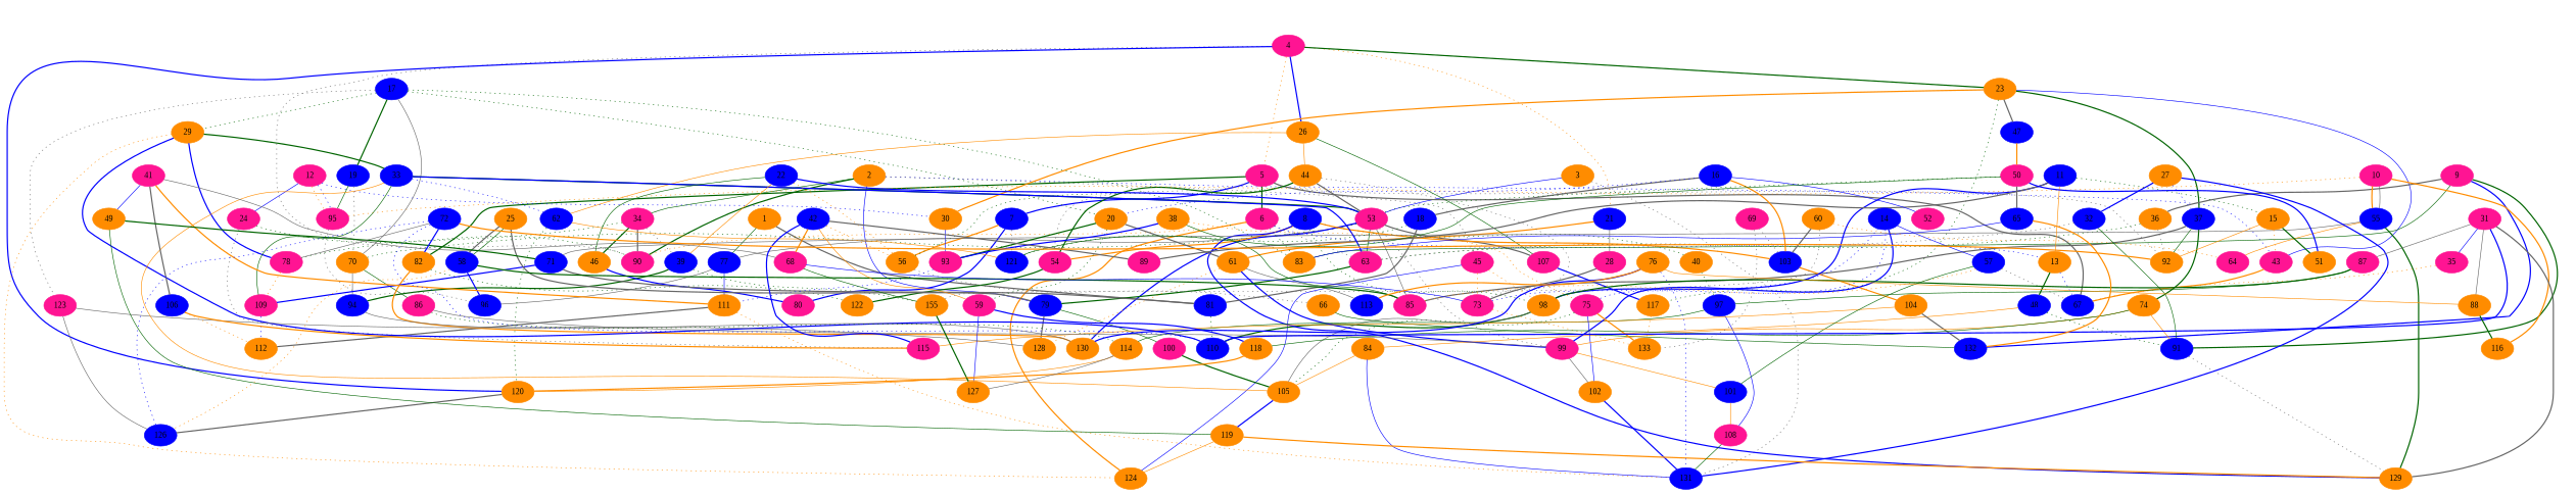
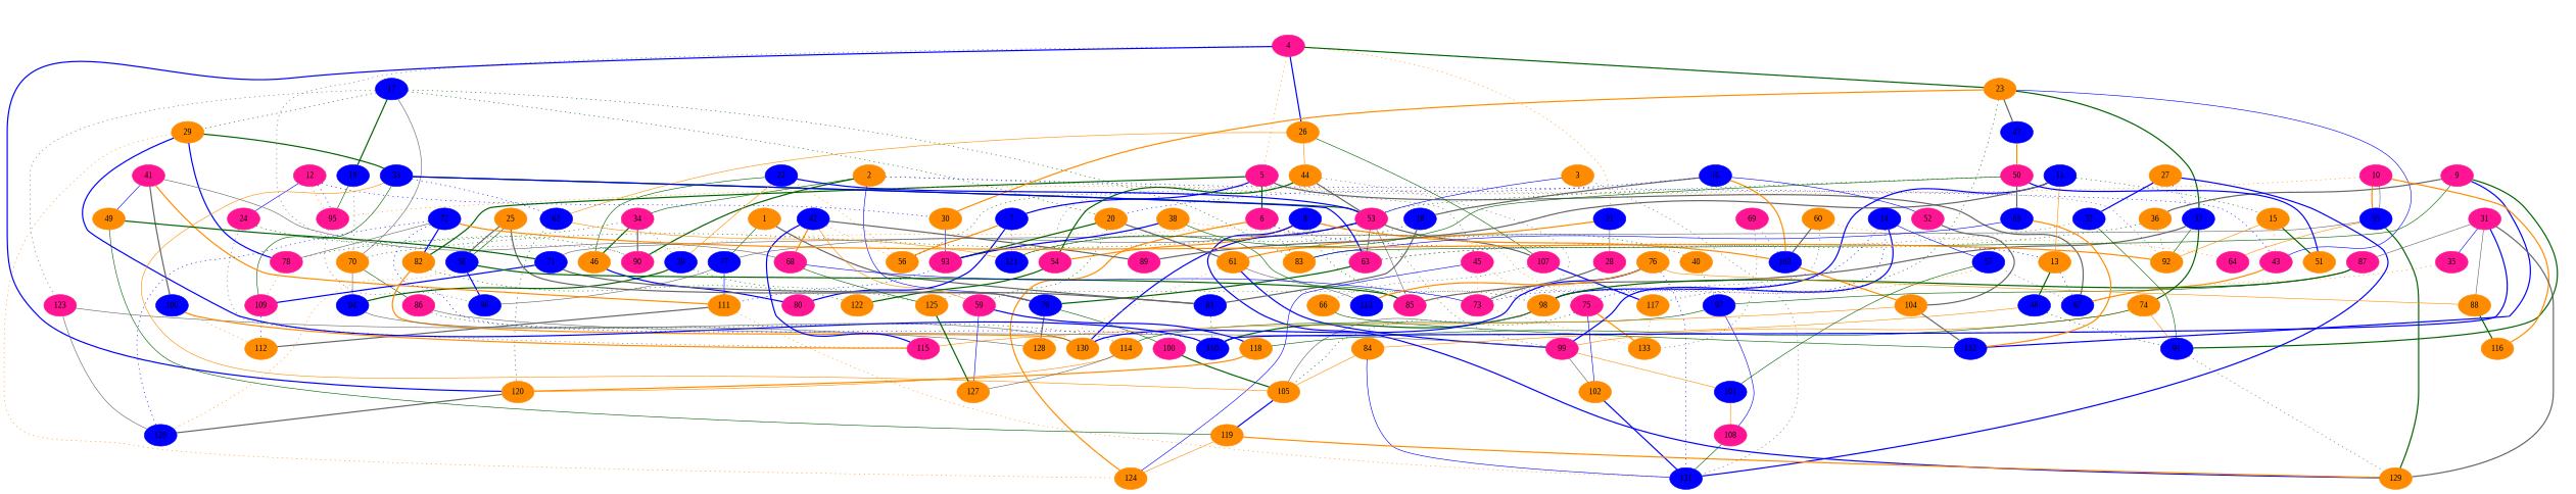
  graph {
    fontname="Liberation Serif"
    node [color=darkorange fontname="Liberation Serif" style=filled]
    edge [color=darkgreen fontname="Liberation Serif" style=bold]
    77 [color=blue]
    1
    81 [color=blue]
    111
    96 [color=blue]
    110 [color=blue]
    34 [color=deeppink]
    2
    43 [color=deeppink]
    45 [color=deeppink]
    79 [color=blue]
    90 [color=deeppink]
    39 [color=blue]
    46
    78 [color=deeppink]
    67 [color=blue]
    124
    98
    73 [color=deeppink]
    128
    100 [color=deeppink]
    53 [color=deeppink]
    3
    131 [color=blue]
    63 [color=deeppink]
    99 [color=deeppink]
    70
    107 [color=deeppink]
    85 [color=deeppink]
    130
    4 [color=deeppink]
    5 [color=deeppink]
    21 [color=blue]
    23
    26
    120
    92
    6 [color=deeppink]
    7 [color=blue]
    54 [color=deeppink]
    82
    28 [color=deeppink]
    61
    30
    37 [color=blue]
    47 [color=blue]
    117
    44
    62 [color=blue]
    126 [color=blue]
    13
    83
    56
    80 [color=deeppink]
    121 [color=blue]
    122
    48 [color=blue]
    66
    8 [color=blue]
    40
    103 [color=blue]
    129
    97 [color=blue]
    105
    104
    9 [color=deeppink]
    36
    91 [color=blue]
    132 [color=blue]
    10 [color=deeppink]
    55 [color=blue]
    95 [color=deeppink]
    116
    71 [color=blue]
    64 [color=deeppink]
    11 [color=blue]
    15
    89 [color=deeppink]
    51
    12 [color=deeppink]
    24 [color=deeppink]
    115 [color=deeppink]
    93 [color=deeppink]
    84
    14 [color=blue]
    57 [color=blue]
    75 [color=deeppink]
    101 [color=blue]
    133
    102
    16 [color=blue]
    18 [color=blue]
    20
    52 [color=deeppink]
    59 [color=deeppink]
    17 [color=blue]
    19 [color=blue]
    29
    123 [color=deeppink]
    33 [color=blue]
    94 [color=blue]
    86 [color=deeppink]
    118
    127
    113 [color=blue]
    22 [color=blue]
-   125 [label=155]
+   125
    74
    50 [color=deeppink]
    25
    58 [color=blue]
    27
    32 [color=blue]
    109 [color=deeppink]
    31 [color=deeppink]
    35 [color=deeppink]
    87 [color=deeppink]
    88
    119
    112
    38
    114
    108 [color=deeppink]
    41 [color=deeppink]
    49
    68 [color=deeppink]
    106 [color=blue]
    42 [color=blue]
    65 [color=blue]
    60
    69 [color=deeppink]
    72 [color=blue]
    76
    77 -- 111 [color=blue style=solid]
    77 -- 96 [color=gray40 style=solid]
    1 -- 77 [style=solid]
    1 -- 81 [color=gray40]
    81 -- 110 [style=dotted]
    111 -- 131 [color=darkorange style=dotted]
    111 -- 112 [color=gray40]
    34 -- 90 [color=gray40]
    34 -- 39 [color=gray40 style=dotted]
    34 -- 46
    34 -- 78 [style=dotted]
    2 -- 34 [style=solid]
    2 -- 43 [color=blue style=dotted]
    2 -- 45 [color=gray40 style=dotted]
    2 -- 79 [color=blue style=solid]
    2 -- 90
    43 -- 67 [color=darkorange]
    45 -- 124 [color=blue style=solid]
    45 -- 98 [color=darkorange style=dotted]
    45 -- 73 [color=darkorange style=dotted]
    79 -- 128 [color=gray40]
    79 -- 100 [style=solid]
    39 -- 94
    39 -- 125 [style=dotted]
    46 -- 80 [color=blue]
    78 -- 109 [color=darkorange style=dotted]
    98 -- 110
    98 -- 105 [color=gray40 style=solid]
    73 -- 133 [color=darkorange style=dotted]
    100 -- 105
    53 -- 77 [color=gray40 style=solid]
    53 -- 63 [style=solid]
    53 -- 99 [color=gray40 style=dotted]
    53 -- 70 [style=dotted]
    53 -- 107 [color=gray40]
    53 -- 85 [color=gray40 style=solid]
    53 -- 130 [color=blue]
    3 -- 53 [color=blue style=solid]
    3 -- 131 [color=gray40 style=dotted]
    63 -- 79
    99 -- 101 [color=darkorange style=solid]
    99 -- 102 [color=gray40 style=solid]
    70 -- 94 [color=gray40 style=solid]
    70 -- 86 [style=solid]
    107 -- 117 [color=blue]
    4 -- 90 [color=gray40 style=dotted]
    4 -- 5 [color=darkorange style=dotted]
    4 -- 21 [color=darkorange style=dotted]
    4 -- 23
    4 -- 26 [color=blue]
    4 -- 120 [color=blue]
    5 -- 67 [color=gray40]
    5 -- 92 [color=gray40 style=dotted]
    5 -- 6
    5 -- 7 [color=blue]
    5 -- 54 [color=gray40 style=dotted]
    5 -- 82
    21 -- 28 [color=gray40 style=solid]
    21 -- 61 [color=darkorange]
    23 -- 43 [color=blue style=solid]
    23 -- 30 [color=darkorange]
    23 -- 37
    23 -- 47 [color=gray40]
    23 -- 117 [style=dotted]
    26 -- 107 [style=solid]
    26 -- 44 [color=darkorange style=solid]
    26 -- 62 [color=darkorange style=solid]
    120 -- 126 [color=gray40]
    6 -- 90 [color=darkorange style=dotted]
    6 -- 124 [color=darkorange]
    6 -- 63 [color=gray40 style=dotted]
    6 -- 13 [color=blue style=dotted]
    6 -- 83 [style=dotted]
    7 -- 56 [color=darkorange]
    7 -- 80 [color=blue]
    7 -- 121 [color=gray40 style=dotted]
    54 -- 122
    82 -- 130 [color=darkorange]
    82 -- 122 [style=dotted]
    28 -- 73 [color=gray40]
    61 -- 128 [color=darkorange style=dotted]
    61 -- 99 [color=blue]
    61 -- 113 [color=gray40 style=solid]
    30 -- 93 [color=blue style=solid]
    37 -- 85 [color=gray40]
    37 -- 92 [style=solid]
    37 -- 74
    47 -- 50 [color=darkorange]
    117 -- 133 [color=darkorange style=dotted]
    44 -- 73 [color=gray40 style=dotted]
    44 -- 53 [color=gray40]
    44 -- 54
    44 -- 56 [style=dotted]
    62 -- 120 [style=dotted]
    62 -- 121 [color=darkorange style=solid]
    13 -- 67 [color=blue style=dotted]
    13 -- 48
-   56 -- 66 [color=gray40 style=dotted]
+   107 -- 66 [color=gray40 style=dotted]
    48 -- 91 [style=dotted]
    48 -- 84 [color=darkorange style=solid]
    66 -- 132 [style=solid]
    8 -- 98 [style=dotted]
    8 -- 54 [color=darkorange]
    8 -- 40 [style=dotted]
    8 -- 103 [color=darkorange]
    8 -- 129 [color=blue]
    40 -- 97 [style=dotted]
    103 -- 104 [color=darkorange]
    97 -- 114 [style=solid]
    97 -- 108 [color=blue style=solid]
    105 -- 119 [color=blue]
    104 -- 132 [color=gray40]
    104 -- 115 [color=darkorange style=solid]
    9 -- 83 [style=solid]
    9 -- 36 [color=gray40]
    9 -- 91
    9 -- 132 [color=blue]
    36 -- 63 [style=dotted]
    36 -- 92 [color=gray40 style=dotted]
    91 -- 129 [color=gray40 style=dotted]
    10 -- 55 [color=darkorange]
    10 -- 55 [color=gray40 style=solid]
    10 -- 95 [color=darkorange style=dotted]
    10 -- 116 [color=darkorange]
    55 -- 129
    55 -- 71 [color=gray40 style=solid]
    55 -- 64 [color=darkorange style=solid]
    95 -- 96 [color=gray40 style=dotted]
    71 -- 81 [color=gray40]
    71 -- 109 [color=blue]
    11 -- 98 [color=blue]
    11 -- 13 [color=darkorange style=solid]
    11 -- 15 [style=dotted]
    11 -- 89 [color=gray40]
    15 -- 43 [color=darkorange style=dotted]
    15 -- 92 [color=darkorange style=solid]
    15 -- 51
    12 -- 30 [color=blue style=dotted]
    12 -- 95 [color=darkorange style=dotted]
    12 -- 95 [color=blue style=dotted]
    12 -- 24 [color=blue style=solid]
    24 -- 90 [style=dotted]
    24 -- 115 [color=gray40 style=dotted]
    93 -- 111 [color=blue style=dotted]
    84 -- 131 [color=blue style=solid]
    84 -- 105 [color=darkorange style=solid]
    14 -- 73 [color=blue style=dotted]
    14 -- 99 [color=blue]
    14 -- 57 [color=blue style=solid]
    14 -- 75 [color=blue style=dotted]
    57 -- 67 [color=gray40 style=dotted]
    57 -- 85 [color=darkorange style=dotted]
    57 -- 101 [style=solid]
    75 -- 105 [style=dotted]
    75 -- 133 [color=darkorange]
    75 -- 102 [color=blue style=solid]
    101 -- 108 [color=darkorange style=solid]
    102 -- 131 [color=blue]
    16 -- 103 [color=darkorange]
    16 -- 18 [color=gray40]
    16 -- 20 [color=blue style=dotted]
    16 -- 52 [color=blue style=solid]
    18 -- 81 [color=gray40]
    18 -- 121 [style=dotted]
    20 -- 61 [color=gray40]
    20 -- 93
    20 -- 59 [style=dotted]
+   52 -- 104 [color=gray40]
    59 -- 118 [color=blue]
    59 -- 127 [color=blue style=solid]
    17 -- 70 [color=gray40 style=solid]
    17 -- 83 [style=dotted]
    17 -- 20 [style=dotted]
    17 -- 19
    17 -- 29 [style=dotted]
    17 -- 123 [color=gray40 style=dotted]
    19 -- 70 [color=gray40 style=dotted]
    19 -- 95 [style=solid]
    29 -- 110 [color=blue]
    29 -- 78 [color=blue]
    29 -- 124 [color=darkorange style=dotted]
    29 -- 33
    123 -- 128 [color=gray40 style=solid]
    123 -- 126 [color=gray40 style=solid]
    33 -- 53
    33 -- 63 [color=blue]
    33 -- 62 [color=blue style=dotted]
    33 -- 105 [color=darkorange style=solid]
    33 -- 109 [style=solid]
    94 -- 130 [color=gray40 style=solid]
    86 -- 99 [color=gray40 style=solid]
    86 -- 114 [style=dotted]
    118 -- 120 [color=darkorange]
    22 -- 39 [color=darkorange style=solid]
    22 -- 46 [style=solid]
    22 -- 53 [color=blue]
    22 -- 56 [color=darkorange style=dotted]
    125 -- 127
    74 -- 99 [color=darkorange style=solid]
    74 -- 91 [color=darkorange style=solid]
    74 -- 118 [style=solid]
    50 -- 53 [style=dotted]
    50 -- 121 [style=solid]
    50 -- 51 [color=blue]
    50 -- 65 [color=gray40]
    25 -- 79 [color=gray40]
    25 -- 58 [color=gray40]
    25 -- 58 [style=solid]
    58 -- 96 [color=blue]
    58 -- 85
    58 -- 126 [color=darkorange style=dotted]
    27 -- 131 [color=blue]
    27 -- 37 [color=blue style=dotted]
    27 -- 32 [color=blue]
    32 -- 63 [color=gray40 style=dotted]
    32 -- 91 [style=solid]
    109 -- 112 [color=blue style=dotted]
    31 -- 110 [color=blue]
    31 -- 129 [color=gray40]
    31 -- 35 [color=blue style=solid]
    31 -- 87 [color=gray40 style=solid]
    31 -- 88 [color=gray40 style=solid]
    35 -- 67 [color=darkorange style=dotted]
    87 -- 98
    87 -- 97 [style=solid]
    88 -- 116
    119 -- 124 [color=darkorange style=solid]
    119 -- 129 [color=darkorange]
    38 -- 85 [style=solid]
    38 -- 93 [color=blue]
    38 -- 75 [color=darkorange style=dotted]
    114 -- 120 [color=darkorange style=solid]
    114 -- 127 [color=gray40 style=solid]
    108 -- 131 [style=solid]
    41 -- 111 [color=darkorange]
    41 -- 49 [color=blue style=solid]
    41 -- 68 [color=gray40 style=solid]
    41 -- 106 [color=gray40]
    49 -- 71
    49 -- 119 [style=solid]
    68 -- 73 [color=blue style=solid]
    68 -- 125 [style=solid]
    106 -- 115 [color=darkorange]
    106 -- 112 [color=darkorange style=dotted]
    42 -- 56 [color=darkorange style=dotted]
    42 -- 89 [color=gray40]
    42 -- 115 [color=blue]
    42 -- 59 [color=darkorange style=solid]
    42 -- 68 [color=darkorange]
    65 -- 83 [color=blue style=solid]
    65 -- 132 [color=darkorange]
    60 -- 103 [color=gray40]
    60 -- 64 [color=darkorange style=dotted]
    60 -- 125 [color=gray40 style=dotted]
    69 -- 103 [color=gray40 style=dotted]
    69 -- 133 [color=gray40 style=dotted]
    72 -- 110 [color=blue style=dotted]
    72 -- 78 [color=gray40 style=solid]
    72 -- 92 [color=darkorange]
    72 -- 82 [color=blue]
    72 -- 126 [color=blue style=dotted]
    76 -- 131 [color=blue style=dotted]
    76 -- 130 [color=blue]
    76 -- 113 [color=darkorange]
    76 -- 88 [color=darkorange style=solid]
  }
